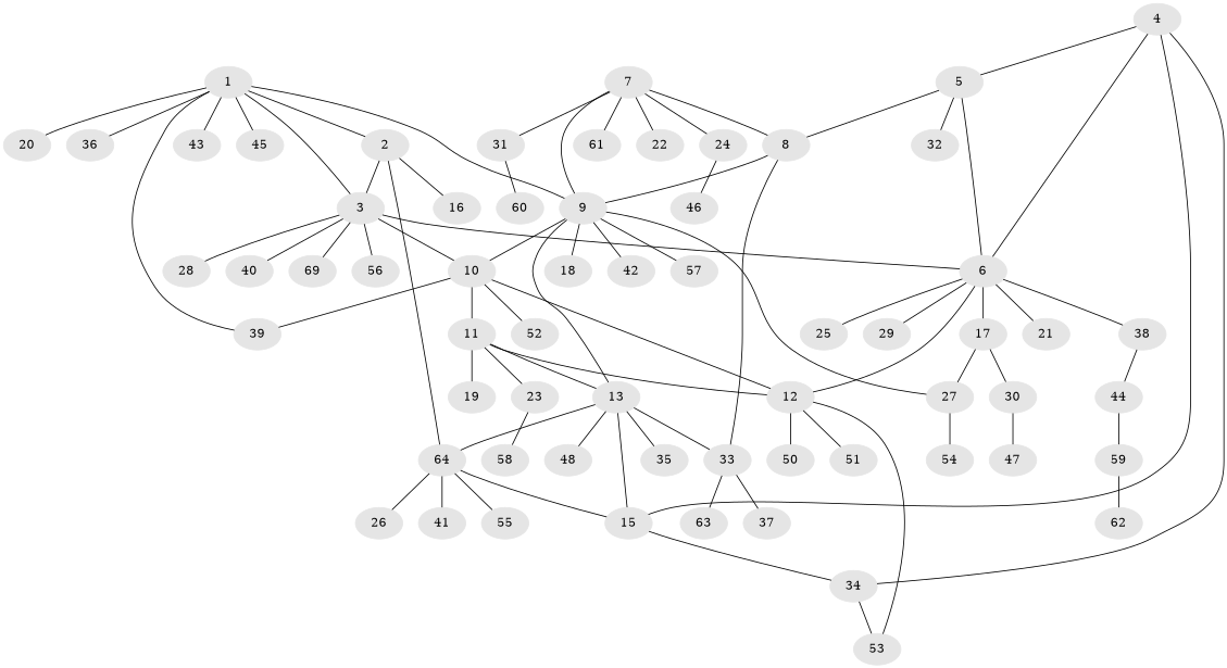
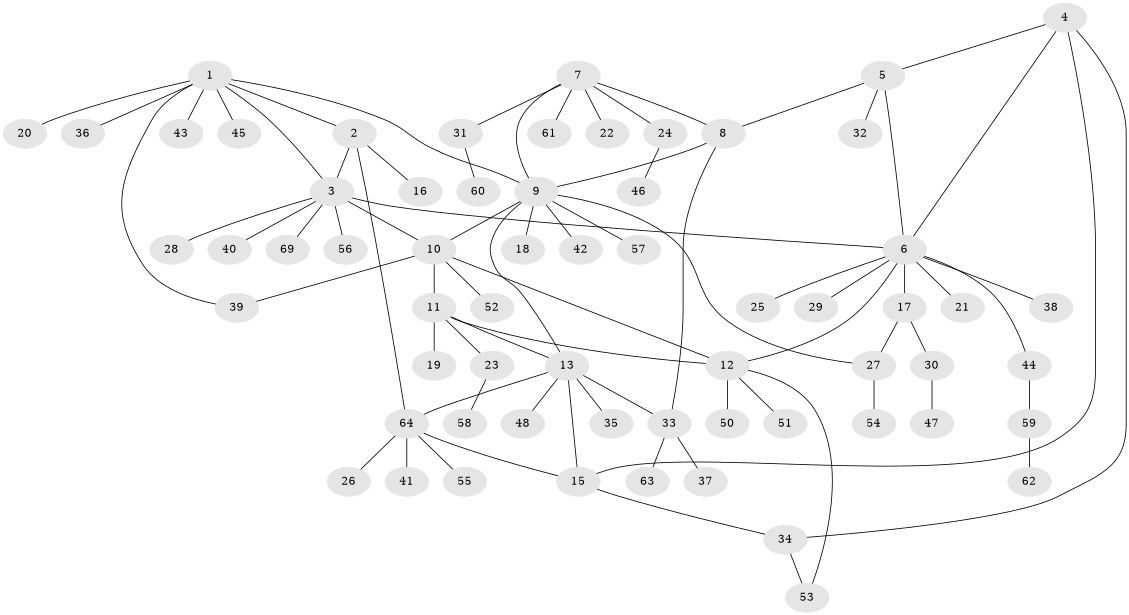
  graph {
    node [color=gray90 style=filled]
    1
    2
    3
    9
    20
    36
    39
    43
    45
    n10 [label=64]
    16
    6
    10
    28
    40
    n16 [label=69]
    56
    13
    18
    27
    42
    57
    15
    26
    41
    55
    12
    17
    21
    25
    29
    38
    44
    11
    52
    4
    5
    34
    8
    32
    53
    33
    50
    51
    30
    59
    7
    22
    24
    31
    61
    46
    60
    37
    63
    35
    48
    54
    19
    23
    58
    47
    62
    1 -- 2
    1 -- 3
    1 -- 9
    1 -- 20
    1 -- 36
    1 -- 39
    1 -- 43
    1 -- 45
    2 -- 3
    2 -- n10
    2 -- 16
    3 -- 6
    3 -- 10
    3 -- 28
    3 -- 40
    3 -- n16
    3 -- 56
    9 -- 10
    9 -- 13
    9 -- 18
    9 -- 27
    9 -- 42
    9 -- 57
    n10 -- 15
    n10 -- 26
    n10 -- 41
    n10 -- 55
    6 -- 12
    6 -- 17
    6 -- 21
    6 -- 25
    6 -- 29
    6 -- 38
-   38 -- 44
+   6 -- 44
    10 -- 39
    10 -- 12
    10 -- 11
    10 -- 52
    13 -- n10
    13 -- 15
    13 -- 33
    13 -- 35
    13 -- 48
    27 -- 54
    15 -- 34
    12 -- 53
    12 -- 50
    12 -- 51
    17 -- 27
    17 -- 30
    44 -- 59
    11 -- 13
    11 -- 12
    11 -- 19
    11 -- 23
    4 -- 6
    4 -- 15
    4 -- 5
    4 -- 34
    5 -- 6
    5 -- 8
    5 -- 32
    34 -- 53
    8 -- 9
    8 -- 33
    33 -- 37
    33 -- 63
    30 -- 47
    59 -- 62
    7 -- 9
    7 -- 8
    7 -- 22
    7 -- 24
    7 -- 31
    7 -- 61
    24 -- 46
    31 -- 60
    23 -- 58
  }
